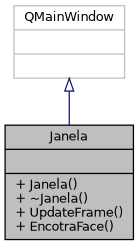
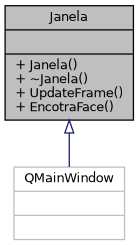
  digraph {
    node [fontname=Helvetica fontsize=10 shape=record style=filled]
    n1 [color=black fillcolor=grey75 fontcolor=black height=0.2 label="{Janela\n||+ Janela()\l+ ~Janela()\l+ UpdateFrame()\l+ EncotraFace()\l}" width=0.4]
    n2 [color=grey75 fillcolor=white height=0.2 label="{QMainWindow\n||}" width=0.4]
-   n2 -> n1 [arrowtail=onormal color=midnightblue dir=back fontname=Helvetica fontsize=10 labelfontname=Helvetica labelfontsize=10 style=solid]
+   n1 -> n2 [arrowtail=onormal color=midnightblue dir=back fontname=Helvetica fontsize=10 labelfontname=Helvetica labelfontsize=10 style=solid]
  }
